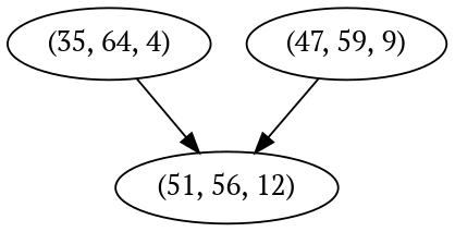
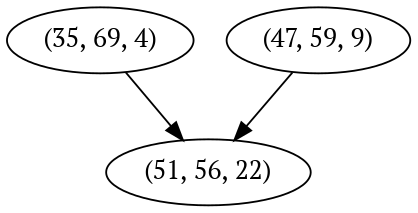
  digraph {
    fontname="PT Serif"
    node [fontname="PT Serif"]
    edge [fontname="PT Serif"]
-   "(35, 69, 4)" [label="(35, 64, 4)"]
-   "(51, 56, 12)"
+   "(35, 69, 4)"
+   "(51, 56, 12)" [label="(51, 56, 22)"]
    "(47, 59, 9)"
    "(35, 69, 4)" -> "(51, 56, 12)"
    "(47, 59, 9)" -> "(51, 56, 12)"
  }
